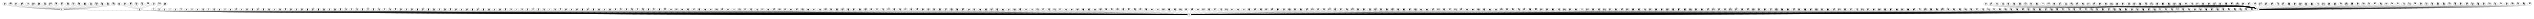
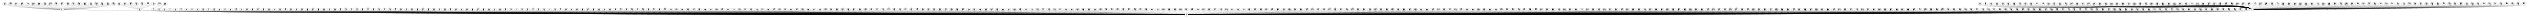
  graph {
    1
    0
    2
    3
    4
    5
    6
    7
    8
    9
    10
    11
    12
    13
    14
    15
    16
    17
    18
    19
    21
    22
    23
    24
    25
    26
    27
    28
    29
    30
    31
    32
    33
    34
    35
    36
    37
    38
    39
    40
    41
    42
    43
    44
    45
    46
    47
    48
    49
    50
    51
    52
    53
    54
    55
    56
    57
    58
    59
    60
    61
    62
    63
    64
    65
    66
    67
    68
    69
    70
    71
    72
    73
    74
    75
    76
    77
    78
    79
    80
    81
    82
    83
    84
    85
    86
    87
    88
    90
    91
    92
    93
    94
    95
    96
    97
    98
    99
    100
    101
    102
    103
    104
    105
    106
    107
    108
    109
    110
    111
    113
    114
    115
    116
    117
    118
    119
    120
    121
    122
    124
    125
    126
    127
    128
    129
    131
    133
    134
    136
    137
    138
    139
    140
    141
    143
    144
    145
    146
    147
    148
    149
    150
    151
    152
    153
    154
    155
    156
    159
    160
    161
    162
    163
    164
    165
    166
    167
    168
    169
    170
    172
    173
    174
    175
    176
    177
    178
    181
    182
    183
    185
    188
    189
    190
    191
    192
    193
    194
    195
    197
    198
    200
    201
    202
    203
    205
    206
    207
    209
    210
    212
    213
    214
    215
    216
    217
    218
    221
    223
    224
    225
    227
    229
    230
    232
    233
    234
    236
    239
    240
    241
    242
    244
    245
    247
    248
    249
    251
    252
    253
    254
    257
    258
    259
    262
    263
    264
    265
    267
    268
    269
    272
    273
    274
    276
    279
    281
    282
    283
    285
    286
    288
    290
    291
    292
    296
    297
    298
    299
    301
    302
    303
    305
    306
    307
    308
    311
    312
    313
    315
    316
    317
    318
    319
    321
    323
    325
    326
    327
    328
    331
    332
    333
    334
    335
    336
    337
    338
    339
    340
    341
    342
    343
    344
    348
    349
    350
    351
    352
    354
    355
    356
    358
    359
    361
    363
    364
    365
    367
    368
    369
    370
    373
    374
    375
    376
    377
    381
    382
    383
    384
    386
    387
    388
    389
    391
    392
    396
    398
    399
    402
    403
    405
    408
    413
    414
    415
    416
    417
    422
    423
    426
    428
    429
    431
    432
    433
    434
    438
    439
    441
    442
    443
    444
    447
    448
    451
    452
    454
    455
    456
    458
    460
    461
-   463
    464
    466
    471
    472
    473
    474
    475
    478
    480
    482
    483
    484
    485
    489
    492
    495
    496
    497
    499
    20
    89
    112
    123
    130
    132
    135
    142
    157
    158
    171
    179
    180
    184
    186
    196
    204
    208
    211
    219
    220
    222
    226
    228
    231
    235
    237
    238
    243
    246
    250
    255
    256
    260
    266
    270
    275
    277
    278
    280
    284
    287
    293
    294
    295
    300
    304
    309
    314
    324
    329
    345
    347
    353
    357
    360
    362
    366
    372
    378
    380
    385
    390
    393
    395
    397
    400
    401
    404
    406
    n446 [label=707]
    410
    411
    412
    418
    419
    420
    421
    430
    435
    436
    440
    445
    457
    459
    462
    465
    467
    470
    476
    477
    487
    490
    491
    493
    494
    187
    199
    271
    289
    310
    320
    330
    346
    379
    409
    424
    425
    427
    450
    n486 [label=553]
    468
    469
    486
    488
    498
    261
    371
    394
    437
    446
    449
    481
    479
    322
    1 -- 0
    2 -- 0
    3 -- 0
    4 -- 0
    5 -- 0
    6 -- 0
    7 -- 0
    8 -- 0
    9 -- 0
    10 -- 0
    11 -- 0
    12 -- 0
    13 -- 0
    14 -- 0
    15 -- 0
    16 -- 0
    17 -- 0
    18 -- 0
    19 -- 0
    21 -- 0
    22 -- 0
    23 -- 0
    24 -- 0
    25 -- 0
    26 -- 0
    27 -- 0
    28 -- 0
    29 -- 0
    30 -- 0
    31 -- 0
    32 -- 0
    33 -- 0
    34 -- 0
    35 -- 0
    36 -- 0
    37 -- 0
    38 -- 0
    39 -- 0
    40 -- 0
    41 -- 0
    42 -- 0
    43 -- 0
    44 -- 0
    45 -- 0
    46 -- 0
    47 -- 0
    48 -- 0
    49 -- 0
    50 -- 0
    51 -- 0
    52 -- 0
    53 -- 0
    54 -- 0
    55 -- 0
    56 -- 0
    57 -- 0
    58 -- 0
    59 -- 0
    60 -- 0
    61 -- 0
    62 -- 0
    63 -- 0
    64 -- 0
    65 -- 0
    66 -- 0
    67 -- 0
    68 -- 0
    69 -- 0
    70 -- 0
    71 -- 0
    72 -- 0
    73 -- 0
    74 -- 0
    75 -- 0
    76 -- 0
    77 -- 0
    78 -- 0
    79 -- 0
    80 -- 0
    81 -- 0
    82 -- 0
    83 -- 0
    84 -- 0
    85 -- 0
    86 -- 0
    87 -- 0
    88 -- 0
    90 -- 0
    91 -- 0
    92 -- 0
    93 -- 0
    94 -- 0
    95 -- 0
    96 -- 0
    97 -- 0
    98 -- 0
    99 -- 0
    100 -- 0
    101 -- 0
    102 -- 0
    103 -- 0
    104 -- 0
    105 -- 0
    106 -- 0
    107 -- 0
    108 -- 0
    109 -- 0
    110 -- 0
    111 -- 0
    113 -- 0
    114 -- 0
    115 -- 0
    116 -- 0
    117 -- 0
    118 -- 0
    119 -- 0
    120 -- 0
    121 -- 0
    122 -- 0
    124 -- 0
    125 -- 0
    126 -- 0
    127 -- 0
    128 -- 0
    129 -- 0
    131 -- 0
    133 -- 0
    134 -- 0
    136 -- 0
    137 -- 0
    138 -- 0
    139 -- 0
    140 -- 0
    141 -- 0
    143 -- 0
    144 -- 0
    145 -- 0
    146 -- 0
    147 -- 0
    148 -- 0
    149 -- 0
    150 -- 0
    151 -- 0
    152 -- 0
    153 -- 0
    154 -- 0
    155 -- 0
    156 -- 0
    159 -- 0
    160 -- 0
    161 -- 0
    162 -- 0
    163 -- 0
    164 -- 0
    165 -- 0
    166 -- 0
    167 -- 0
    168 -- 0
    169 -- 0
    170 -- 0
    172 -- 0
    173 -- 0
    174 -- 0
    175 -- 0
    176 -- 0
    177 -- 0
    178 -- 0
    181 -- 0
    182 -- 0
    183 -- 0
    185 -- 0
    188 -- 0
    189 -- 0
    190 -- 0
    191 -- 0
    192 -- 0
    193 -- 0
    194 -- 0
    195 -- 0
    197 -- 0
    198 -- 0
    200 -- 0
    201 -- 0
    202 -- 0
    203 -- 0
    205 -- 0
    206 -- 0
    207 -- 0
    209 -- 0
    210 -- 0
    212 -- 0
    213 -- 0
    214 -- 0
    215 -- 0
    216 -- 0
    217 -- 0
    218 -- 0
    221 -- 0
    223 -- 0
    224 -- 0
    225 -- 0
    227 -- 0
    229 -- 0
    230 -- 0
    232 -- 0
    233 -- 0
    234 -- 0
    236 -- 0
    239 -- 0
    240 -- 0
    241 -- 0
    242 -- 0
    244 -- 0
    245 -- 0
    247 -- 0
    248 -- 0
    249 -- 0
    251 -- 0
    252 -- 0
    253 -- 0
    254 -- 0
    257 -- 0
    258 -- 0
    259 -- 0
    262 -- 0
    263 -- 0
    264 -- 0
    265 -- 0
    267 -- 0
    268 -- 0
    269 -- 0
    272 -- 0
    273 -- 0
    274 -- 0
    276 -- 0
    279 -- 0
    281 -- 0
    282 -- 0
    283 -- 0
    285 -- 0
    286 -- 0
    288 -- 0
    290 -- 0
    291 -- 0
    292 -- 0
    296 -- 0
    297 -- 0
    298 -- 0
    299 -- 0
    301 -- 0
    302 -- 0
    303 -- 0
    305 -- 0
    306 -- 0
    307 -- 0
    308 -- 0
    311 -- 0
    312 -- 0
    313 -- 0
    315 -- 0
    316 -- 0
    317 -- 0
    318 -- 0
    319 -- 0
    321 -- 0
    323 -- 0
    325 -- 0
    326 -- 0
    327 -- 0
    328 -- 0
    331 -- 0
    332 -- 0
    333 -- 0
    334 -- 0
    335 -- 0
    336 -- 0
    337 -- 0
    338 -- 0
    339 -- 0
    340 -- 0
    341 -- 0
    342 -- 0
    343 -- 0
    344 -- 0
    348 -- 0
    349 -- 0
    350 -- 0
    351 -- 0
    352 -- 0
    354 -- 0
    355 -- 0
    356 -- 0
    358 -- 0
    359 -- 0
    361 -- 0
    363 -- 0
    364 -- 0
    365 -- 0
    367 -- 0
    368 -- 0
    369 -- 0
    370 -- 0
    373 -- 0
    374 -- 0
    375 -- 0
    376 -- 0
    377 -- 0
    381 -- 0
    382 -- 0
    383 -- 0
    384 -- 0
    386 -- 0
    387 -- 0
    388 -- 0
    389 -- 0
    391 -- 0
    392 -- 0
    396 -- 0
    398 -- 0
    399 -- 0
    402 -- 0
    403 -- 0
    405 -- 0
    408 -- 0
    413 -- 0
    414 -- 0
    415 -- 0
    416 -- 0
    417 -- 0
    422 -- 0
    423 -- 0
    426 -- 0
    428 -- 0
    429 -- 0
    431 -- 0
    432 -- 0
    433 -- 0
    434 -- 0
    438 -- 0
    439 -- 0
    441 -- 0
    442 -- 0
    443 -- 0
    444 -- 0
    447 -- 0
    448 -- 0
    451 -- 0
    452 -- 0
    454 -- 0
    455 -- 0
    456 -- 0
    458 -- 0
    460 -- 0
    461 -- 0
-   463 -- 0
    464 -- 0
    466 -- 0
    471 -- 0
    472 -- 0
    473 -- 0
    474 -- 0
    475 -- 0
    478 -- 0
    480 -- 0
    482 -- 0
    483 -- 0
    484 -- 0
    485 -- 0
    489 -- 0
    492 -- 0
    495 -- 0
    496 -- 0
    497 -- 0
    499 -- 0
    20 -- 1
    89 -- 1
    112 -- 1
    123 -- 1
    130 -- 1
    132 -- 1
    135 -- 1
    142 -- 1
    157 -- 1
    158 -- 1
    171 -- 1
    179 -- 1
    180 -- 1
    184 -- 1
    186 -- 1
    196 -- 1
    204 -- 1
    208 -- 1
    211 -- 1
    219 -- 1
    220 -- 1
    222 -- 1
    226 -- 1
    228 -- 1
    231 -- 1
    235 -- 1
    237 -- 1
    238 -- 1
    243 -- 1
    246 -- 1
    250 -- 1
    255 -- 1
    256 -- 1
    260 -- 1
    266 -- 1
    270 -- 1
    275 -- 1
    277 -- 1
    278 -- 1
    280 -- 1
    284 -- 1
    287 -- 1
    293 -- 1
    294 -- 1
    295 -- 1
    300 -- 1
    304 -- 1
    309 -- 1
    314 -- 1
    324 -- 1
    329 -- 1
    345 -- 1
    347 -- 1
    353 -- 1
    357 -- 1
    360 -- 1
    362 -- 1
    366 -- 1
    372 -- 1
    378 -- 1
    380 -- 1
    385 -- 1
    390 -- 1
    393 -- 1
    395 -- 1
    397 -- 1
    400 -- 1
    401 -- 1
    404 -- 1
    406 -- 1
    n446 -- 1
    410 -- 1
    411 -- 1
    412 -- 1
    418 -- 1
    419 -- 1
    420 -- 1
    421 -- 1
    430 -- 1
    435 -- 1
    436 -- 1
    440 -- 1
    445 -- 1
    457 -- 1
    459 -- 1
    462 -- 1
    465 -- 1
    467 -- 1
    470 -- 1
    476 -- 1
    477 -- 1
    487 -- 1
    490 -- 1
    491 -- 1
    493 -- 1
    494 -- 1
    187 -- 2
    199 -- 2
    271 -- 2
    289 -- 2
    310 -- 2
    320 -- 2
    330 -- 2
    346 -- 2
    379 -- 2
    409 -- 2
    424 -- 2
    425 -- 2
    427 -- 2
    450 -- 2
    n486 -- 2
    468 -- 2
    469 -- 2
    486 -- 2
    488 -- 2
    498 -- 2
    261 -- 3
    371 -- 3
    394 -- 3
    437 -- 3
    446 -- 3
    449 -- 3
    481 -- 3
    479 -- 4
    322 -- 5
  }
